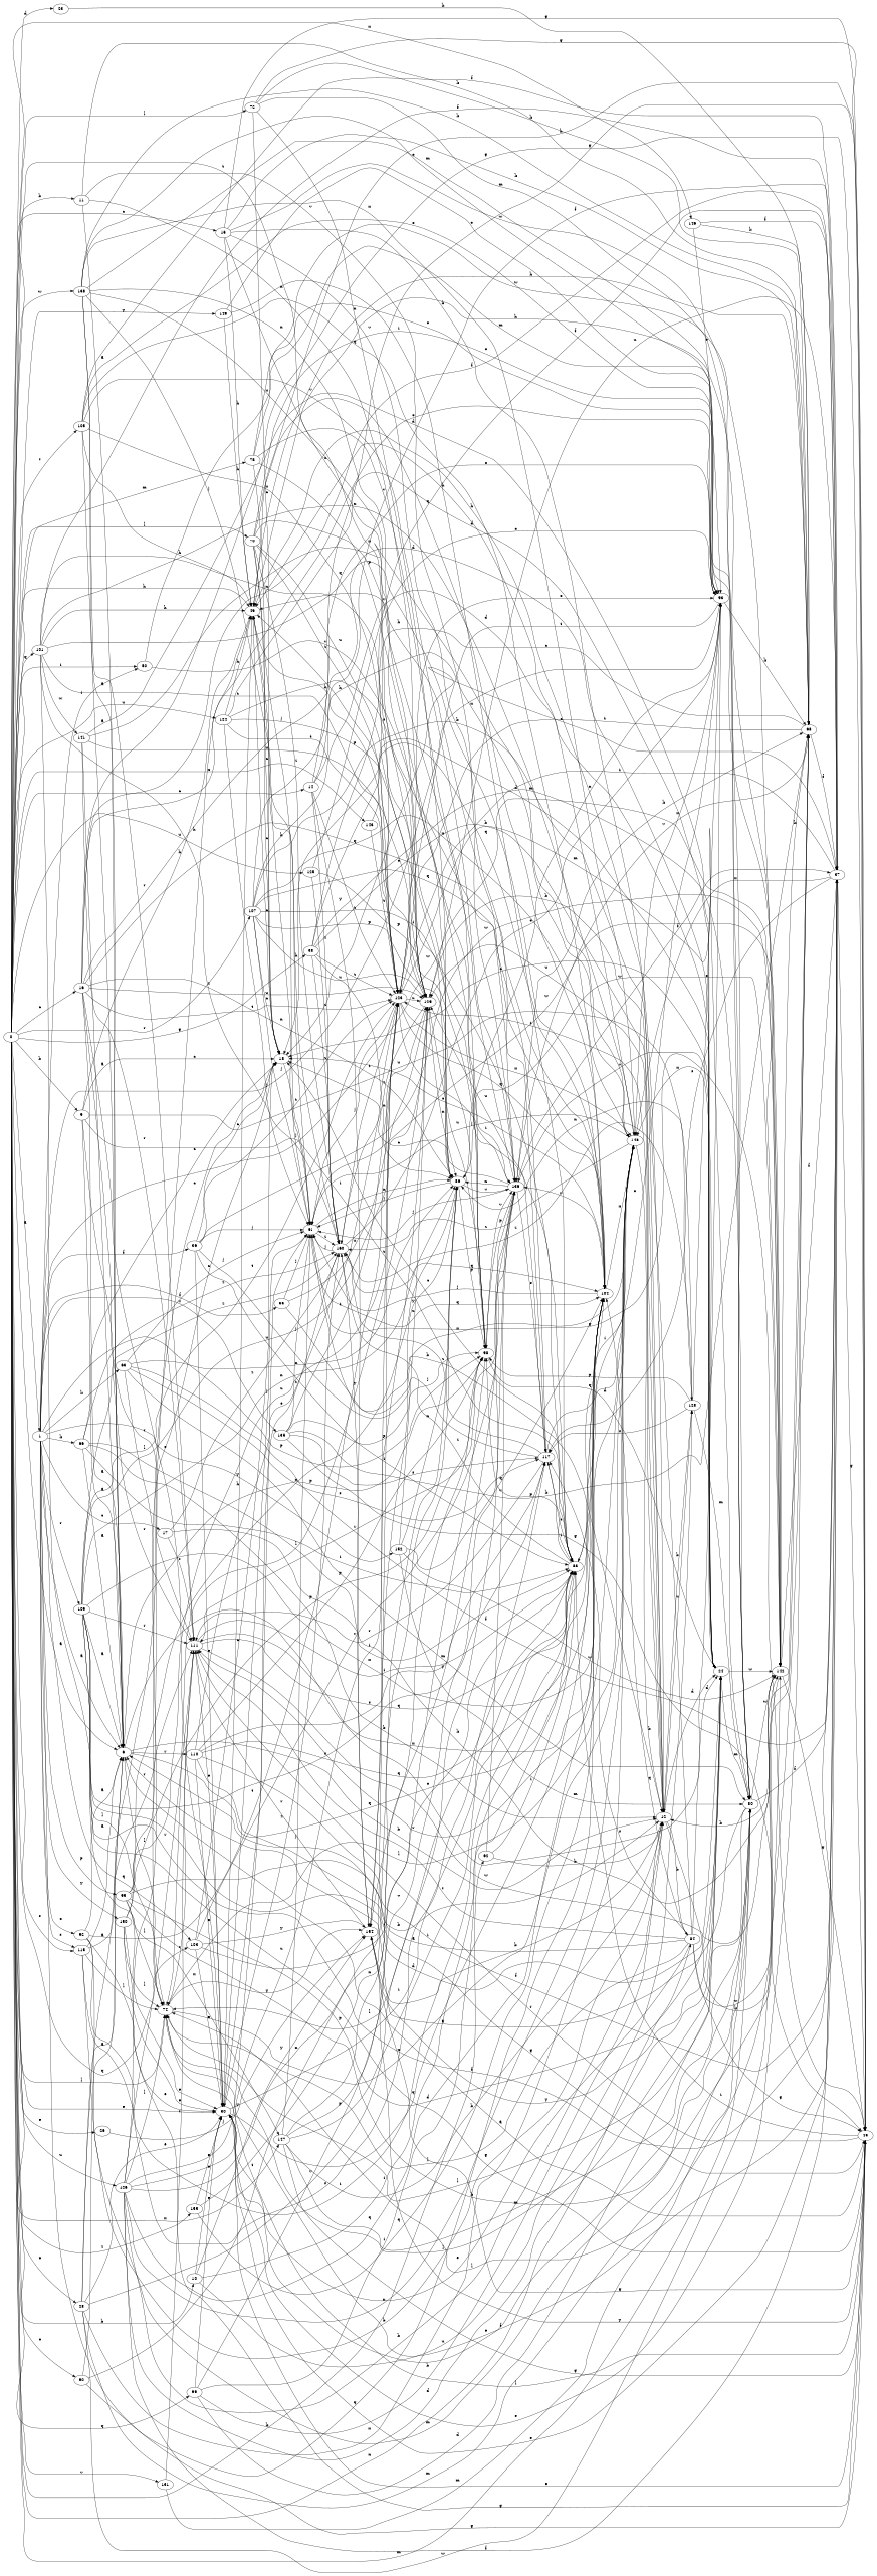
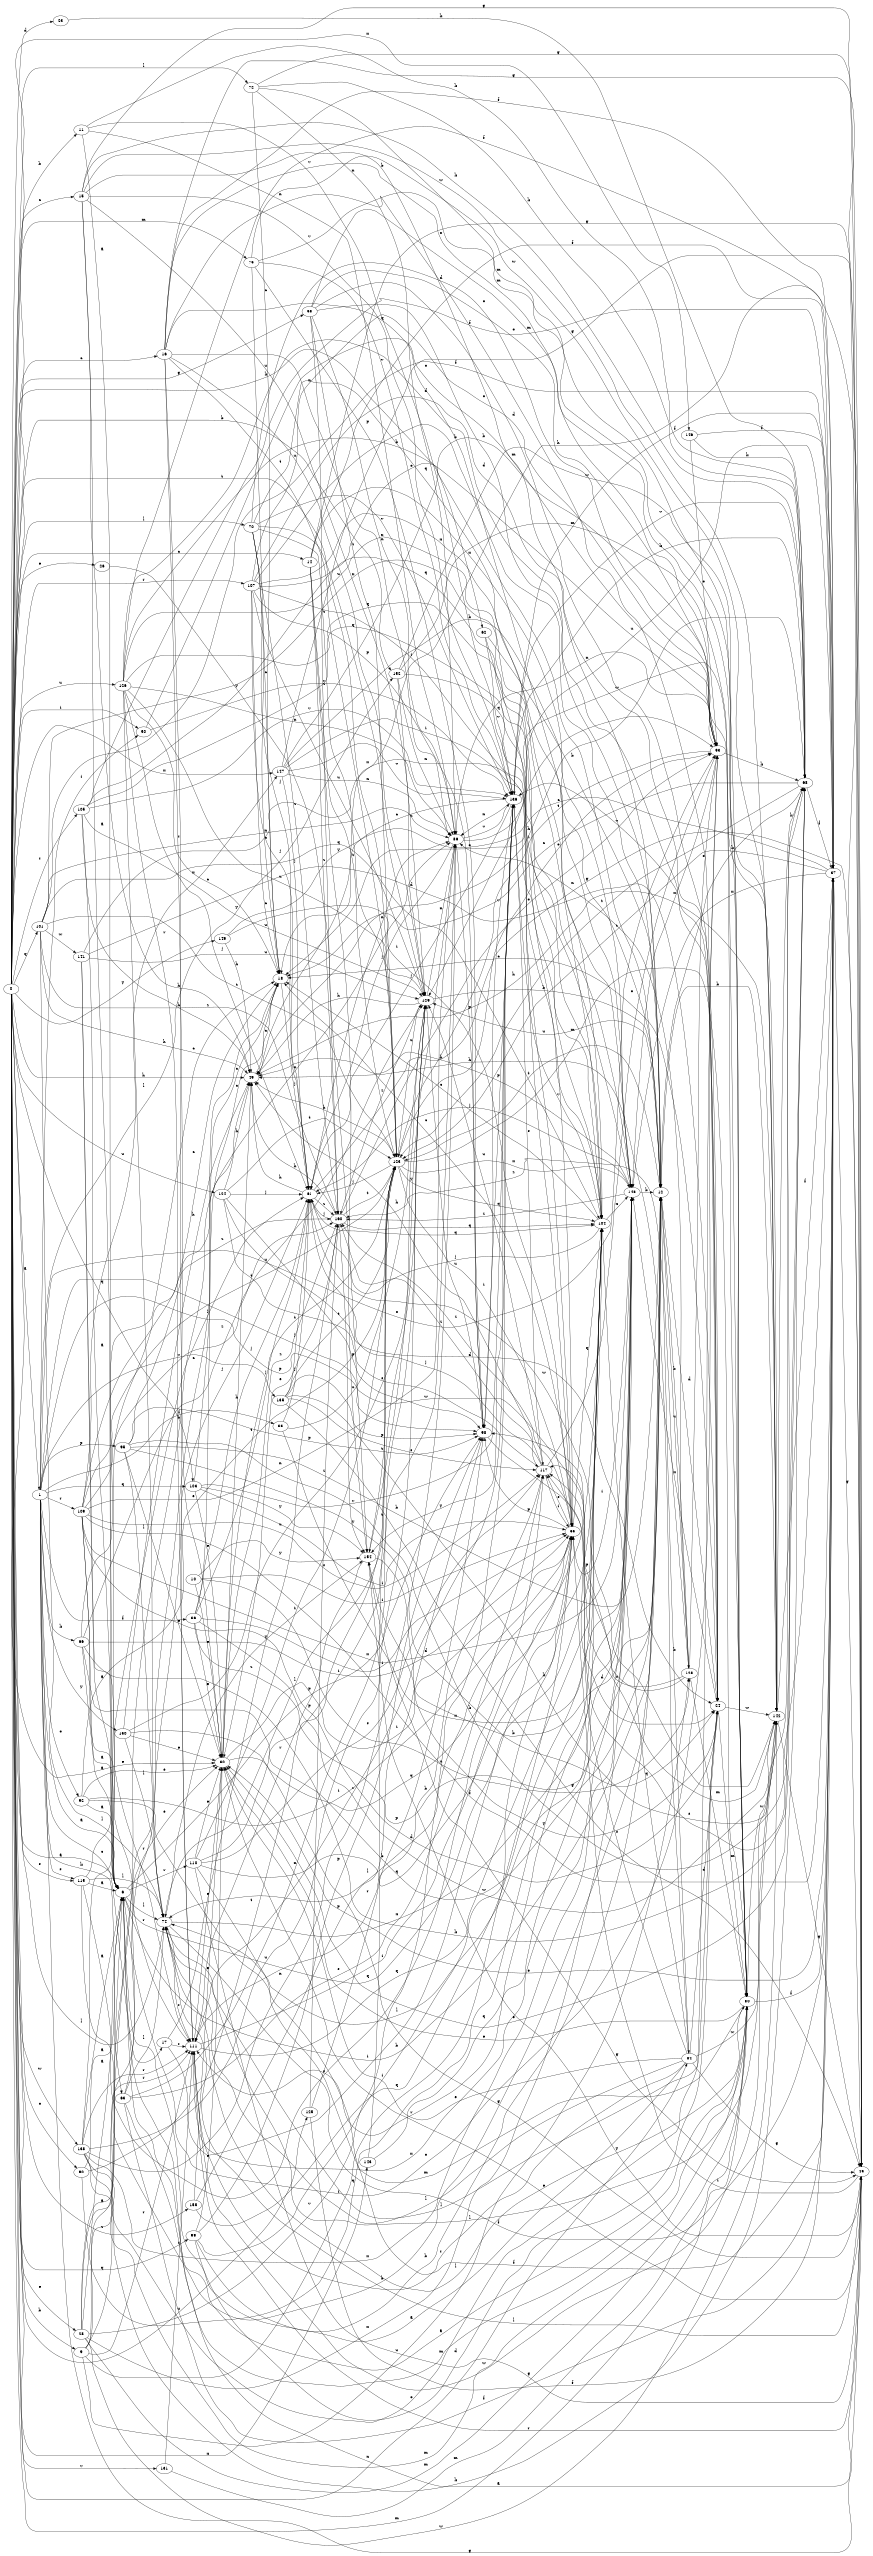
  strict digraph {
    rankdir=LR
    0
    1
    6
    9
    10
    11
    14
    15
    16
    23
    26
    28
    30
    38
    49
    50
    62
    70
    72
    74
    75
    80
    84
    90
    99
    101
    103
    105
    107
    115
    123
    124
    125
    126
    131
    138
    143
    146
    147
    149
    155
    17
    33
    36
    43
    63
    66
    92
    93
    95
    98
    109
    135
    142
    150
    152
    12
    104
    110
    18
    55
    111
    128
    154
    68
    86
    136
    37
    148
    160
    129
    24
    61
    117
    141
    0 -> 1 [label=a]
    0 -> 6 [label=a]
    0 -> 9 [label=b]
-   0 -> 10 [label=b]
+   0 -> 152 [label=b]
    0 -> 11 [label=b]
    0 -> 14 [label=c]
    0 -> 15 [label=c]
    0 -> 16 [label=c]
    0 -> 23 [label=d]
    0 -> 26 [label=e]
    0 -> 28 [label=e]
    0 -> 30 [label=e]
    0 -> 38 [label=g]
    0 -> 49 [label=h]
    0 -> 50 [label=i]
    0 -> 62 [label=k]
    0 -> 70 [label=l]
    0 -> 72 [label=l]
    0 -> 74 [label=l]
    0 -> 75 [label=m]
    0 -> 80 [label=m]
    0 -> 84 [label=n]
    0 -> 90 [label=o]
    0 -> 99 [label=q]
    0 -> 101 [label=q]
    0 -> 103 [label=q]
    0 -> 105 [label=r]
    0 -> 107 [label=r]
    0 -> 115 [label=s]
    0 -> 123 [label=t]
    0 -> 124 [label=u]
    0 -> 125 [label=u]
    0 -> 126 [label=u]
    0 -> 131 [label=v]
    0 -> 138 [label=w]
    0 -> 143 [label=x]
    0 -> 146 [label=x]
    0 -> 147 [label=x]
    0 -> 149 [label=y]
    0 -> 155 [label=z]
    1 -> 6 [label=a]
    1 -> 50 [label=i]
    1 -> 103 [label=q]
    1 -> 115 [label=s]
    1 -> 17 [label=c]
    1 -> 33 [label=f]
    1 -> 36 [label=f]
    1 -> 43 [label=g]
    1 -> 63 [label=k]
    1 -> 66 [label=k]
    1 -> 92 [label=o]
    1 -> 93 [label=o]
    1 -> 95 [label=p]
    1 -> 98 [label=p]
    1 -> 109 [label=r]
    1 -> 135 [label=v]
    1 -> 142 [label=w]
    1 -> 150 [label=y]
    1 -> 152 [label=y]
    6 -> 74 [label=l]
    6 -> 93 [label=o]
    6 -> 98 [label=p]
    6 -> 12 [label=b]
    6 -> 104 [label=q]
    6 -> 110 [label=r]
    9 -> 6 [label=a]
    9 -> 49 [label=h]
    9 -> 18 [label=c]
    9 -> 55 [label=i]
    9 -> 111 [label=r]
    9 -> 128 [label=u]
    10 -> 30 [label=e]
    10 -> 55 [label=i]
    10 -> 128 [label=u]
    10 -> 154 [label=y]
    11 -> 6 [label=a]
    11 -> 68 [label=k]
    11 -> 86 [label=n]
    11 -> 136 [label=v]
    14 -> 123 [label=t]
    14 -> 43 [label=g]
    14 -> 154 [label=y]
    14 -> 37 [label=f]
    14 -> 148 [label=x]
    14 -> 160 [label=z]
-   16 -> 6 [label=a]
+   15 -> 6 [label=a]
    15 -> 49 [label=h]
    15 -> 43 [label=g]
    15 -> 142 [label=w]
    15 -> 12 [label=b]
    15 -> 68 [label=k]
    15 -> 136 [label=v]
    15 -> 129 [label=u]
    16 -> 30 [label=e]
    16 -> 123 [label=t]
    16 -> 43 [label=g]
    16 -> 93 [label=o]
    16 -> 104 [label=q]
    16 -> 111 [label=r]
    16 -> 86 [label=n]
    16 -> 37 [label=f]
    16 -> 129 [label=u]
    16 -> 24 [label=d]
    23 -> 68 [label=k]
    26 -> 154 [label=y]
    28 -> 6 [label=a]
    28 -> 30 [label=e]
    28 -> 80 [label=m]
    28 -> 142 [label=w]
    28 -> 111 [label=r]
    28 -> 136 [label=v]
    28 -> 148 [label=x]
    30 -> 49 [label=h]
    30 -> 104 [label=q]
    30 -> 55 [label=i]
    30 -> 160 [label=z]
    30 -> 61 [label=j]
    38 -> 80 [label=m]
    38 -> 123 [label=t]
    38 -> 93 [label=o]
    38 -> 12 [label=b]
    38 -> 86 [label=n]
    38 -> 160 [label=z]
    38 -> 24 [label=d]
    49 -> 18 [label=c]
    50 -> 93 [label=o]
    50 -> 136 [label=v]
    62 -> 12 [label=b]
    62 -> 55 [label=i]
    62 -> 136 [label=v]
    70 -> 123 [label=t]
    70 -> 93 [label=o]
    70 -> 104 [label=q]
    70 -> 18 [label=c]
    70 -> 136 [label=v]
    70 -> 160 [label=z]
    70 -> 129 [label=u]
    70 -> 61 [label=j]
    72 -> 80 [label=m]
    72 -> 43 [label=g]
    72 -> 18 [label=c]
    72 -> 68 [label=k]
    72 -> 86 [label=n]
    74 -> 111 [label=r]
    74 -> 154 [label=y]
    74 -> 37 [label=f]
    74 -> 148 [label=x]
    75 -> 80 [label=m]
    75 -> 98 [label=p]
    75 -> 142 [label=w]
    75 -> 18 [label=c]
    75 -> 136 [label=v]
    80 -> 6 [label=a]
    80 -> 30 [label=e]
    80 -> 74 [label=l]
    80 -> 142 [label=w]
    80 -> 37 [label=f]
    84 -> 6 [label=a]
    84 -> 30 [label=e]
    84 -> 49 [label=h]
    84 -> 74 [label=l]
    84 -> 43 [label=g]
    84 -> 142 [label=w]
    84 -> 104 [label=q]
    84 -> 111 [label=r]
    84 -> 24 [label=d]
    84 -> 117 [label=s]
    90 -> 6 [label=a]
    90 -> 123 [label=t]
    90 -> 104 [label=q]
    99 -> 30 [label=e]
    99 -> 98 [label=p]
    99 -> 12 [label=b]
    99 -> 55 [label=i]
    99 -> 24 [label=d]
    101 -> 49 [label=h]
    101 -> 74 [label=l]
    101 -> 123 [label=t]
    101 -> 104 [label=q]
    101 -> 86 [label=n]
    101 -> 37 [label=f]
    101 -> 148 [label=x]
    101 -> 160 [label=z]
    101 -> 141 [label=w]
    103 -> 30 [label=e]
    103 -> 18 [label=c]
    103 -> 55 [label=i]
    103 -> 154 [label=y]
    103 -> 136 [label=v]
    105 -> 6 [label=a]
    105 -> 49 [label=h]
    105 -> 93 [label=o]
    105 -> 104 [label=q]
    105 -> 136 [label=v]
    105 -> 37 [label=f]
    105 -> 129 [label=u]
    107 -> 93 [label=o]
    107 -> 98 [label=p]
    107 -> 12 [label=b]
    107 -> 104 [label=q]
    107 -> 18 [label=c]
    107 -> 55 [label=i]
    107 -> 148 [label=x]
    107 -> 129 [label=u]
    107 -> 24 [label=d]
    107 -> 61 [label=j]
    115 -> 6 [label=a]
    115 -> 74 [label=l]
    115 -> 12 [label=b]
    115 -> 18 [label=c]
    115 -> 117 [label=s]
    123 -> 49 [label=h]
    123 -> 80 [label=m]
    123 -> 93 [label=o]
    123 -> 104 [label=q]
    123 -> 55 [label=i]
    123 -> 148 [label=x]
    123 -> 129 [label=u]
    123 -> 61 [label=j]
    124 -> 49 [label=h]
    124 -> 123 [label=t]
    124 -> 98 [label=p]
    124 -> 24 [label=d]
    124 -> 61 [label=j]
    124 -> 117 [label=s]
    125 -> 98 [label=p]
    125 -> 37 [label=f]
    125 -> 160 [label=z]
    126 -> 74 [label=l]
    126 -> 12 [label=b]
    126 -> 104 [label=q]
    126 -> 18 [label=c]
    126 -> 111 [label=r]
    126 -> 86 [label=n]
    126 -> 37 [label=f]
    126 -> 148 [label=x]
    126 -> 129 [label=u]
    126 -> 24 [label=d]
    126 -> 61 [label=j]
    131 -> 80 [label=m]
    131 -> 111 [label=r]
    138 -> 6 [label=a]
    138 -> 80 [label=m]
    138 -> 93 [label=o]
    138 -> 111 [label=r]
    138 -> 68 [label=k]
    138 -> 86 [label=n]
    138 -> 148 [label=x]
    138 -> 129 [label=u]
    138 -> 61 [label=j]
    143 -> 123 [label=t]
    143 -> 104 [label=q]
    146 -> 93 [label=o]
    146 -> 68 [label=k]
    146 -> 37 [label=f]
    147 -> 80 [label=m]
    147 -> 43 [label=g]
    147 -> 12 [label=b]
    147 -> 55 [label=i]
    147 -> 86 [label=n]
    147 -> 136 [label=v]
    147 -> 61 [label=j]
    149 -> 49 [label=h]
    149 -> 93 [label=o]
    149 -> 55 [label=i]
    155 -> 30 [label=e]
    155 -> 98 [label=p]
    155 -> 104 [label=q]
    17 -> 55 [label=i]
    17 -> 111 [label=r]
    17 -> 160 [label=z]
    33 -> 148 [label=x]
    33 -> 129 [label=u]
    33 -> 61 [label=j]
    36 -> 30 [label=e]
    36 -> 123 [label=t]
    36 -> 142 [label=w]
    36 -> 12 [label=b]
    36 -> 18 [label=c]
    36 -> 55 [label=i]
    36 -> 61 [label=j]
    43 -> 6 [label=a]
    43 -> 30 [label=e]
    43 -> 49 [label=h]
    43 -> 74 [label=l]
    43 -> 55 [label=i]
    43 -> 111 [label=r]
    43 -> 154 [label=y]
    63 -> 74 [label=l]
    63 -> 80 [label=m]
    63 -> 86 [label=n]
    63 -> 37 [label=f]
    63 -> 61 [label=j]
    63 -> 117 [label=s]
    66 -> 6 [label=a]
    66 -> 12 [label=b]
    66 -> 18 [label=c]
    66 -> 55 [label=i]
    66 -> 68 [label=k]
    66 -> 160 [label=z]
    92 -> 6 [label=a]
    92 -> 30 [label=e]
    92 -> 80 [label=m]
    92 -> 123 [label=t]
    92 -> 55 [label=i]
    93 -> 123 [label=t]
    93 -> 68 [label=k]
    93 -> 86 [label=n]
    93 -> 148 [label=x]
    95 -> 30 [label=e]
    95 -> 74 [label=l]
    95 -> 98 [label=p]
    95 -> 12 [label=b]
    95 -> 68 [label=k]
    95 -> 86 [label=n]
    95 -> 24 [label=d]
    98 -> 136 [label=v]
    98 -> 129 [label=u]
    98 -> 24 [label=d]
    109 -> 6 [label=a]
    109 -> 123 [label=t]
    109 -> 147 [label=x]
-   109 -> 43 [label=g]
    109 -> 111 [label=r]
    109 -> 86 [label=n]
    109 -> 37 [label=f]
    109 -> 148 [label=x]
    109 -> 160 [label=z]
    109 -> 129 [label=u]
    109 -> 24 [label=d]
    109 -> 117 [label=s]
    135 -> 123 [label=t]
    135 -> 43 [label=g]
    135 -> 98 [label=p]
    135 -> 68 [label=k]
    135 -> 61 [label=j]
    135 -> 117 [label=s]
    142 -> 49 [label=h]
    142 -> 74 [label=l]
    142 -> 43 [label=g]
    142 -> 12 [label=b]
    142 -> 68 [label=k]
    142 -> 37 [label=f]
    150 -> 30 [label=e]
    150 -> 49 [label=h]
    150 -> 74 [label=l]
    150 -> 43 [label=g]
    150 -> 129 [label=u]
    152 -> 80 [label=m]
    152 -> 142 [label=w]
    152 -> 104 [label=q]
    152 -> 86 [label=n]
    152 -> 129 [label=u]
    12 -> 84 [label=b]
    12 -> 123 [label=t]
    12 -> 128 [label=u]
    12 -> 68 [label=k]
    12 -> 129 [label=u]
    12 -> 24 [label=d]
    104 -> 18 [label=c]
    104 -> 136 [label=v]
    104 -> 148 [label=x]
    104 -> 61 [label=j]
    110 -> 30 [label=e]
    110 -> 123 [label=t]
    110 -> 43 [label=g]
-   110 -> 98 [label=p]
+   110 -> 129 [label=p]
    110 -> 104 [label=q]
    110 -> 37 [label=f]
    110 -> 117 [label=s]
    18 -> 61 [label=j]
    55 -> 74 [label=l]
    55 -> 98 [label=p]
    55 -> 104 [label=q]
    55 -> 18 [label=c]
    55 -> 160 [label=z]
    55 -> 117 [label=s]
    111 -> 30 [label=e]
    111 -> 142 [label=w]
    111 -> 104 [label=q]
    111 -> 55 [label=i]
    111 -> 148 [label=x]
    128 -> 80 [label=m]
    128 -> 93 [label=o]
    128 -> 98 [label=p]
    128 -> 12 [label=b]
    128 -> 86 [label=n]
    128 -> 160 [label=z]
    128 -> 117 [label=s]
    154 -> 123 [label=t]
    154 -> 43 [label=g]
    154 -> 12 [label=b]
    154 -> 111 [label=r]
    68 -> 30 [label=e]
    68 -> 49 [label=h]
    68 -> 123 [label=t]
    68 -> 18 [label=c]
    68 -> 136 [label=v]
    68 -> 37 [label=f]
    86 -> 98 [label=p]
    86 -> 142 [label=w]
    86 -> 154 [label=y]
    86 -> 136 [label=v]
    86 -> 61 [label=j]
    136 -> 98 [label=p]
    136 -> 18 [label=c]
    136 -> 111 [label=r]
    136 -> 154 [label=y]
    136 -> 68 [label=k]
    136 -> 86 [label=n]
    136 -> 37 [label=f]
    136 -> 61 [label=j]
    136 -> 117 [label=s]
    37 -> 30 [label=e]
    37 -> 123 [label=t]
    37 -> 43 [label=g]
    37 -> 18 [label=c]
    37 -> 148 [label=x]
    37 -> 129 [label=u]
    37 -> 117 [label=s]
    148 -> 49 [label=h]
    148 -> 74 [label=l]
    148 -> 12 [label=b]
    148 -> 55 [label=i]
    148 -> 111 [label=r]
    148 -> 160 [label=z]
    148 -> 61 [label=j]
    160 -> 30 [label=e]
    160 -> 49 [label=h]
    160 -> 123 [label=t]
    160 -> 93 [label=o]
    160 -> 104 [label=q]
    160 -> 154 [label=y]
    160 -> 61 [label=j]
    129 -> 49 [label=h]
    129 -> 74 [label=l]
    129 -> 12 [label=b]
    129 -> 86 [label=n]
    129 -> 160 [label=z]
    24 -> 74 [label=l]
    24 -> 80 [label=m]
    24 -> 142 [label=w]
    24 -> 18 [label=c]
    24 -> 154 [label=y]
    24 -> 136 [label=v]
    24 -> 148 [label=x]
    61 -> 49 [label=h]
    61 -> 43 [label=g]
    61 -> 142 [label=w]
    61 -> 104 [label=q]
    61 -> 86 [label=n]
    61 -> 160 [label=z]
    117 -> 49 [label=h]
    117 -> 93 [label=o]
    117 -> 55 [label=i]
    117 -> 111 [label=r]
    117 -> 160 [label=z]
    117 -> 129 [label=u]
    117 -> 61 [label=j]
    141 -> 6 [label=a]
    141 -> 111 [label=r]
    141 -> 148 [label=x]
    141 -> 129 [label=u]
    141 -> 24 [label=d]
  }
